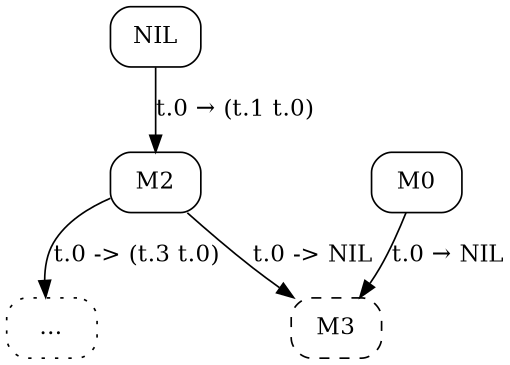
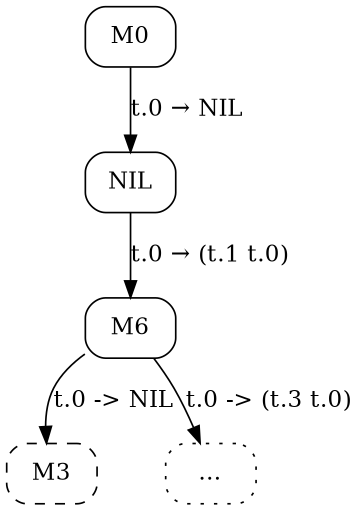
  digraph {
    node [shape=box style=rounded]
    n1 [label=NIL]
-   M2
+   M2 [label=M6]
    M0
    M3 [style="rounded,dashed"]
    n5 [label="…" style="rounded,dotted"]
    n1 -> M2 [label="t.0 → (t.1 t.0)"]
    M2 -> M3 [label="t.0 -> NIL"]
    M2 -> n5 [label="t.0 -> (t.3 t.0)"]
-   M0 -> M3 [label="t.0 → NIL"]
+   M0 -> n1 [label="t.0 → NIL"]
  }
